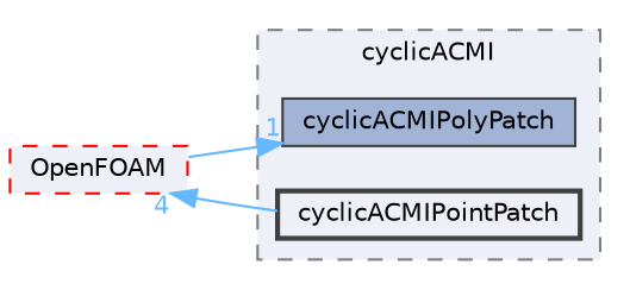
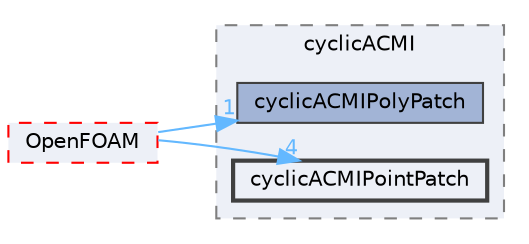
  digraph {
    compound=true
    rankdir=LR
    node [color=grey25 fillcolor="#edf0f7" fontname=Helvetica fontsize=10 shape=box]
    edge [color=steelblue1 fontcolor=steelblue1 fontname=Helvetica fontsize=10 labeldistance=1.5 labelfontname=Helvetica labelfontsize=10]
    n1 [fillcolor="#a2b4d6" height=0.2 label=cyclicACMIPolyPatch style=filled width=0.4]
    n2 [height=0.2 label=cyclicACMIPointPatch style="filled,bold" width=0.4]
    n3 [color=red height=0.2 label=OpenFOAM style="filled,dashed" width=0.4]
    subgraph cluster_1 {
      bgcolor="#edf0f7"
      fontname=Helvetica
      fontsize=10
      label=cyclicACMI
      pencolor=grey50
      style="filled,dashed"
      n1
      n2
    }
-   n2 -> n3 [headlabel=4]
+   n3 -> n2 [headlabel=4]
    n3 -> n1 [headlabel=1]
  }
